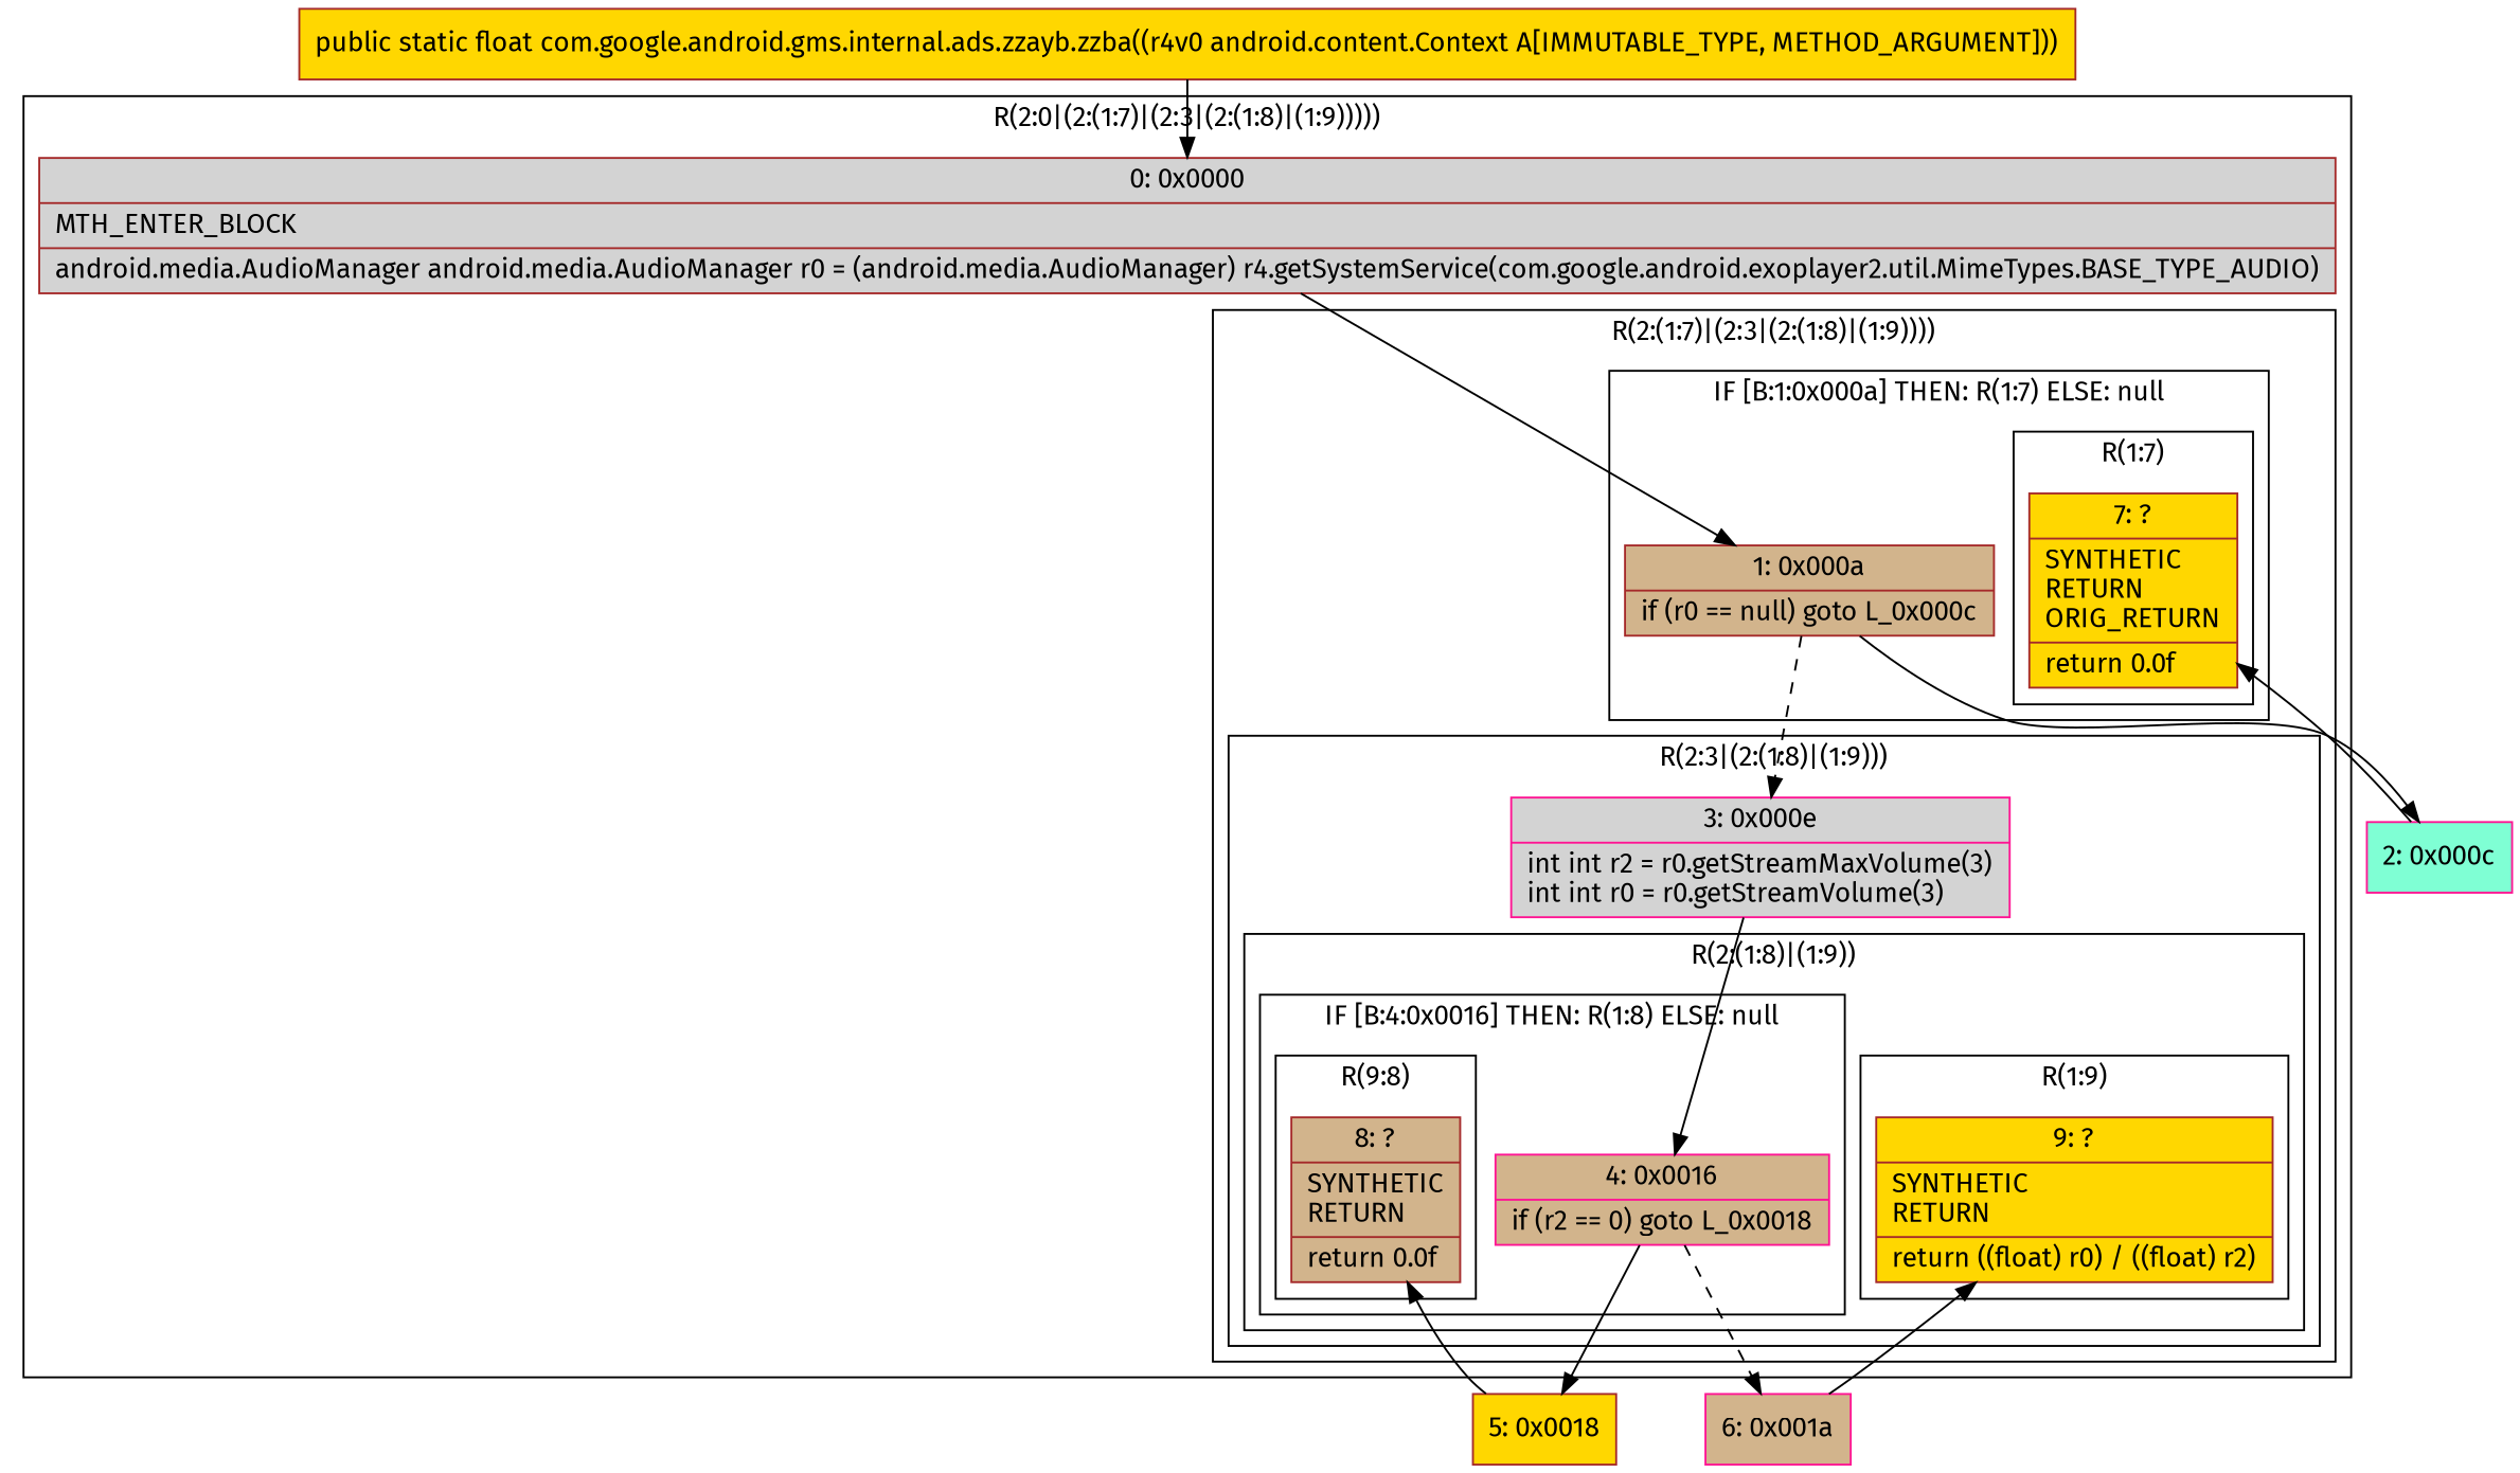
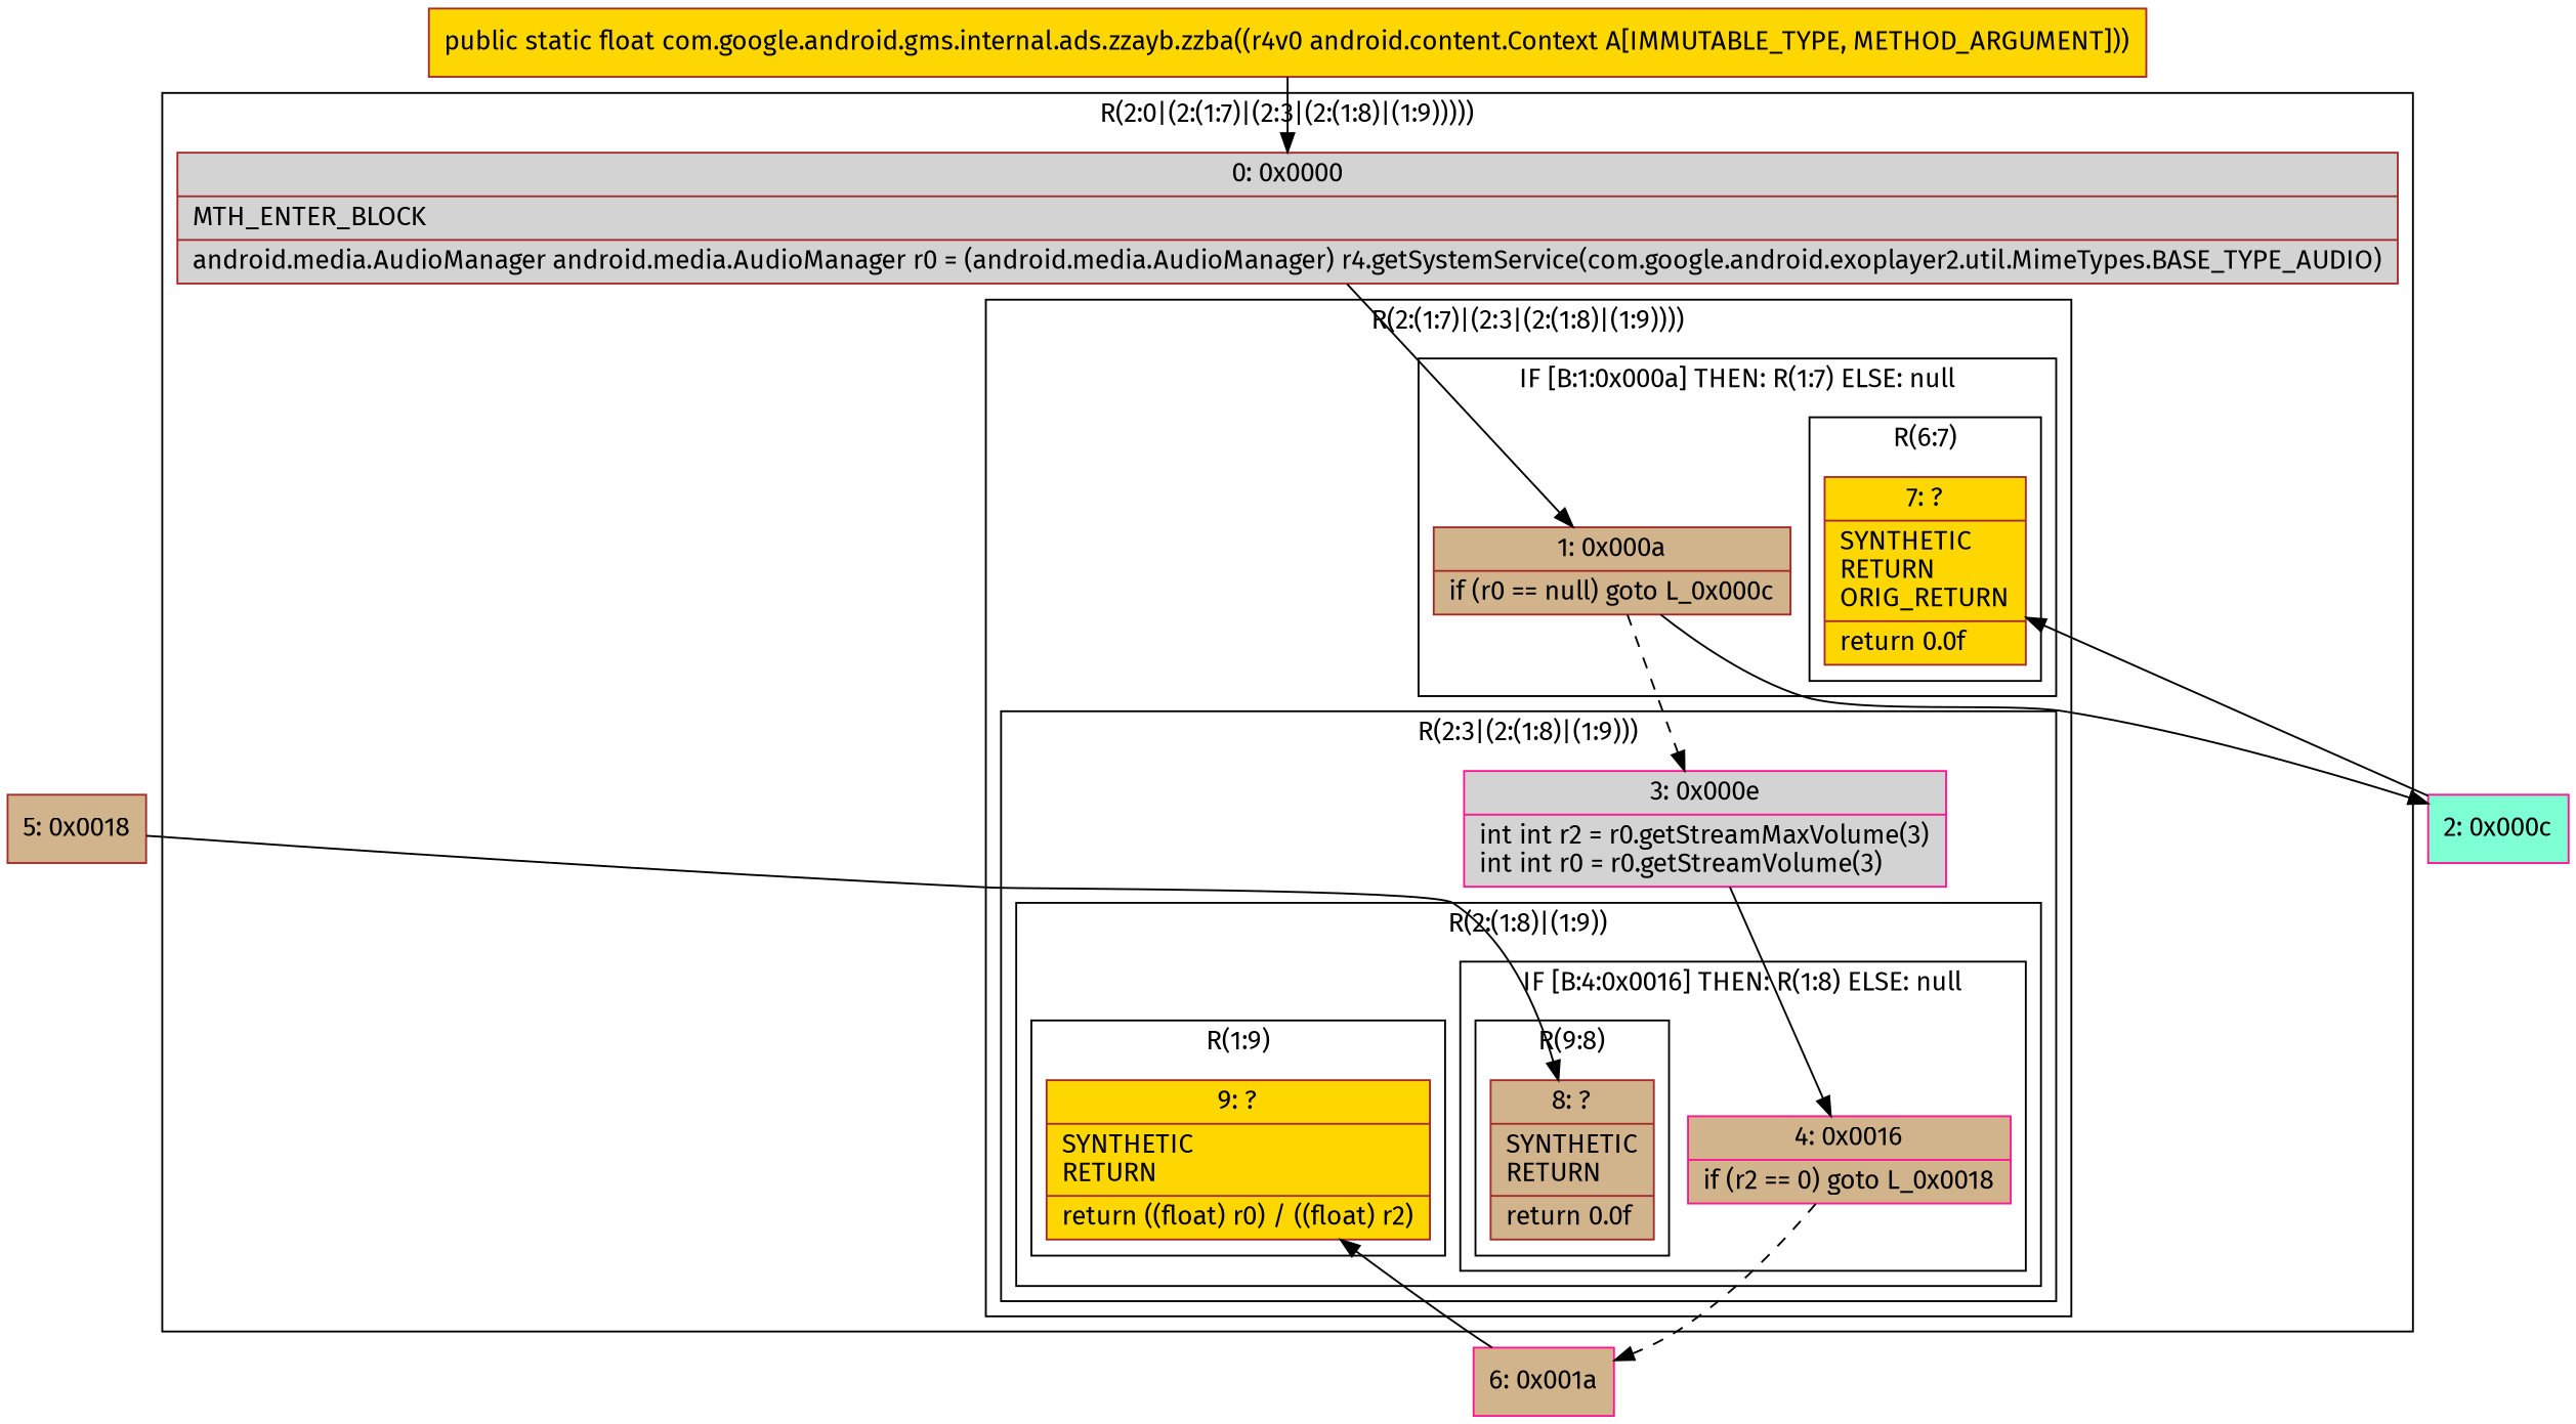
  digraph {
    fontname="Fira Sans"
    node [color=brown fillcolor=tan fontname="Fira Sans" shape=record style=filled]
    edge [fontname="Fira Sans"]
    n1 [fillcolor=gold label="{7\:\ ?|SYNTHETIC\lRETURN\lORIG_RETURN\l|return 0.0f\l}"]
    n2 [label="{1\:\ 0x000a|if (r0 == null) goto L_0x000c\l}"]
    n3 [label="{8\:\ ?|SYNTHETIC\lRETURN\l|return 0.0f\l}"]
    n4 [color=deeppink label="{4\:\ 0x0016|if (r2 == 0) goto L_0x0018\l}"]
    n5 [fillcolor=gold label="{9\:\ ?|SYNTHETIC\lRETURN\l|return ((float) r0) \/ ((float) r2)\l}"]
    n6 [color=deeppink fillcolor=lightgrey label="{3\:\ 0x000e|int int r2 = r0.getStreamMaxVolume(3)\lint int r0 = r0.getStreamVolume(3)\l}"]
    n7 [fillcolor=lightgrey label="{0\:\ 0x0000|MTH_ENTER_BLOCK\l|android.media.AudioManager android.media.AudioManager r0 = (android.media.AudioManager) r4.getSystemService(com.google.android.exoplayer2.util.MimeTypes.BASE_TYPE_AUDIO)\l}"]
    n8 [color=deeppink fillcolor=aquamarine label="{2\:\ 0x000c}"]
-   n9 [fillcolor=gold label="{5\:\ 0x0018}"]
+   n9 [label="{5\:\ 0x0018}"]
    n10 [color=deeppink label="{6\:\ 0x001a}"]
    n11 [fillcolor=gold label="{public static float com.google.android.gms.internal.ads.zzayb.zzba((r4v0 android.content.Context A[IMMUTABLE_TYPE, METHOD_ARGUMENT])) }"]
    subgraph cluster_1 {
      label="R(2:0|(2:(1:7)|(2:3|(2:(1:8)|(1:9)))))"
      n7
      subgraph cluster_2 {
        label="R(2:(1:7)|(2:3|(2:(1:8)|(1:9))))"
        subgraph cluster_3 {
          label="IF [B:1:0x000a] THEN: R(1:7) ELSE: null"
          n2
          subgraph cluster_4 {
-           label="R(1:7)"
+           label="R(6:7)"
            n1
          }
        }
        subgraph cluster_5 {
          label="R(2:3|(2:(1:8)|(1:9)))"
          n6
          subgraph cluster_6 {
            label="R(2:(1:8)|(1:9))"
            subgraph cluster_7 {
              label="IF [B:4:0x0016] THEN: R(1:8) ELSE: null"
              n4
              subgraph cluster_8 {
                label="R(9:8)"
                n3
              }
            }
            subgraph cluster_9 {
              label="R(1:9)"
              n5
            }
          }
        }
      }
    }
    n2 -> n6 [style=dashed]
    n2 -> n8
-   n4 -> n9
    n4 -> n10 [style=dashed]
    n6 -> n4
    n7 -> n2
    n8 -> n1
    n9 -> n3
    n10 -> n5
    n11 -> n7
  }
